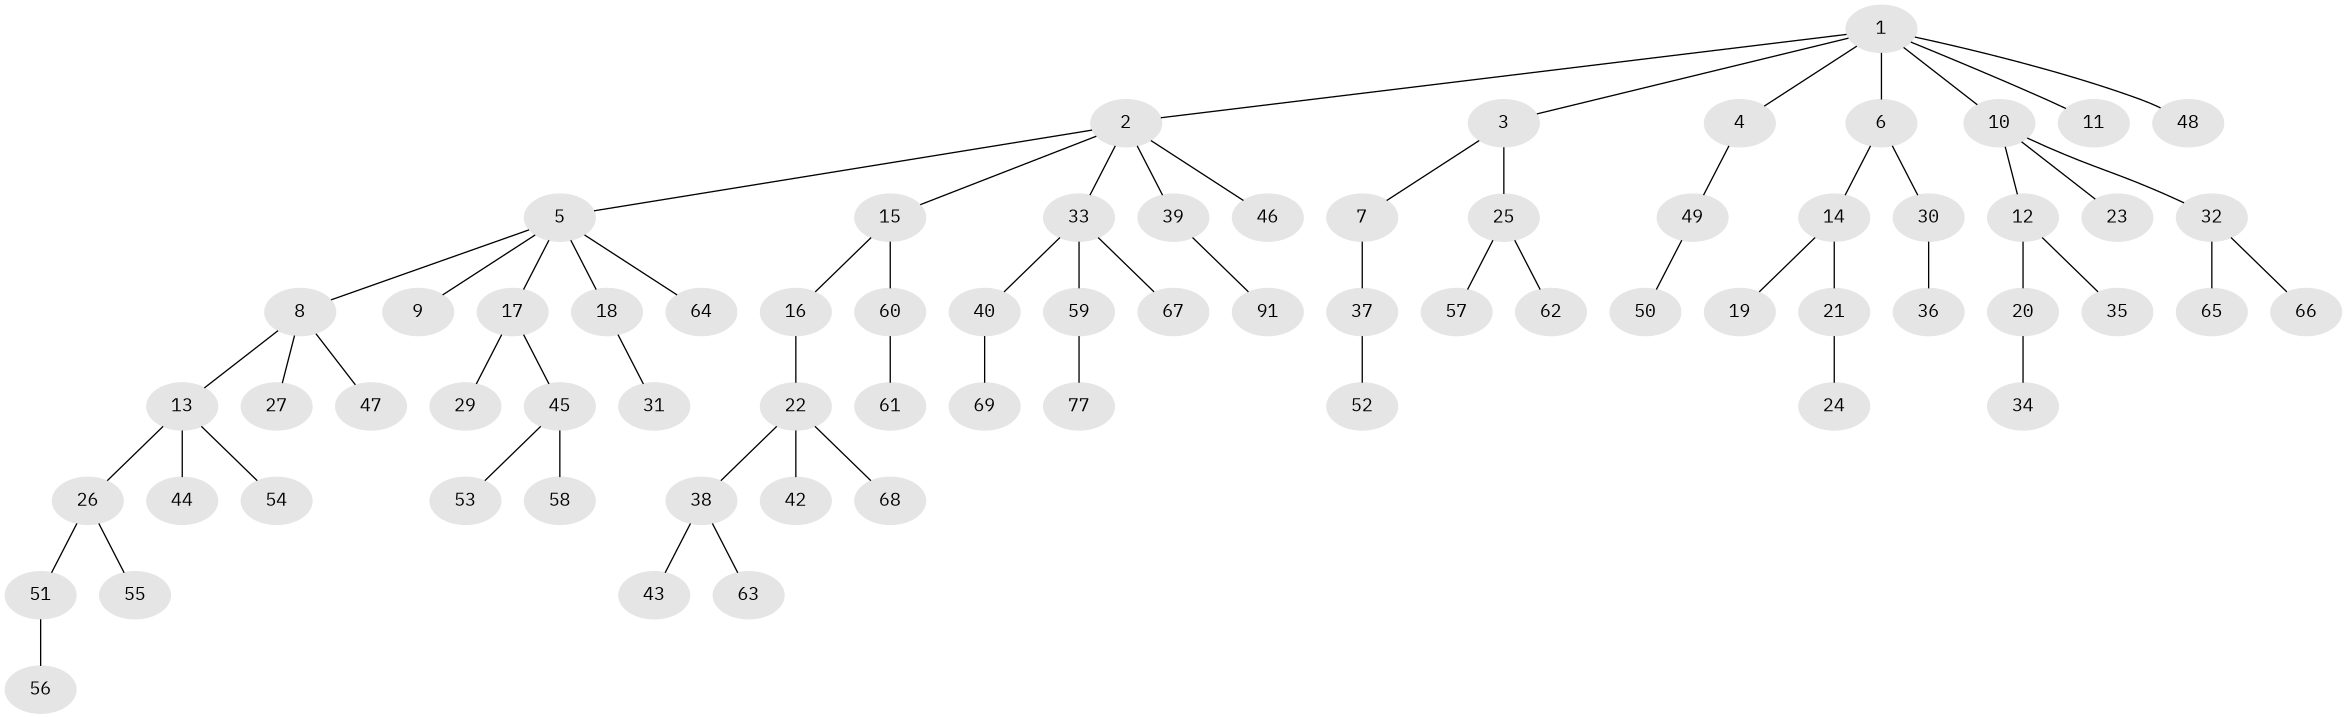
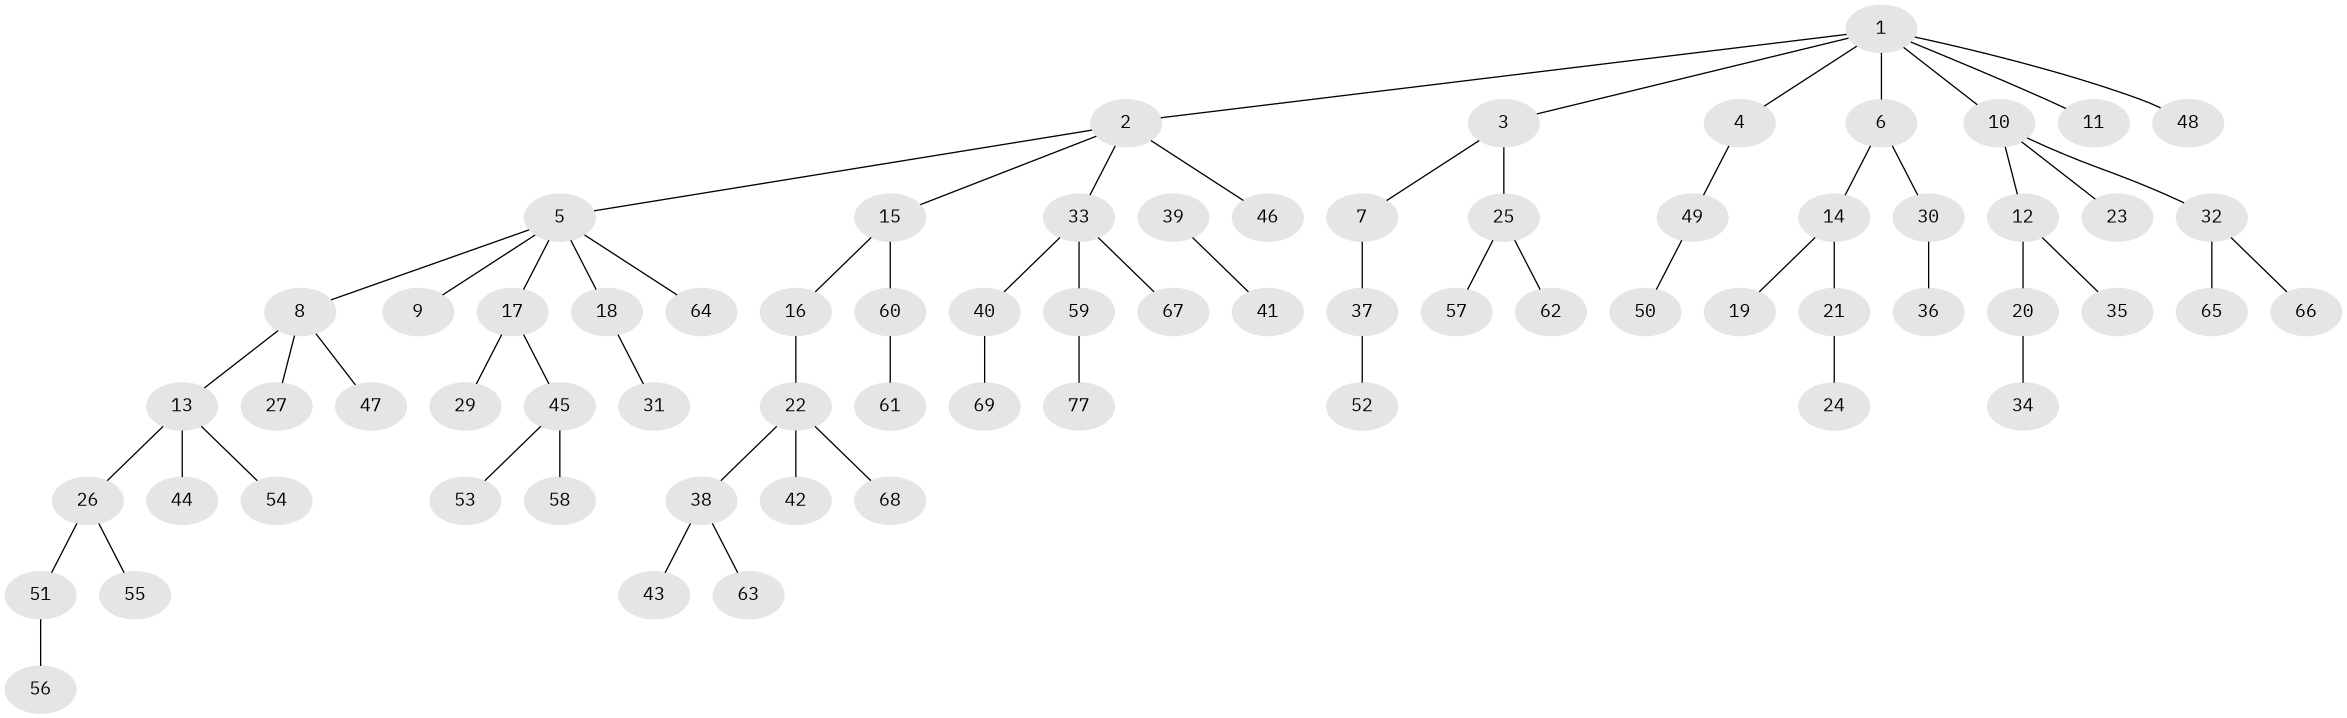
  graph {
    fontname="IBM Plex Mono"
    node [color=gray90 fontname="IBM Plex Mono" style=filled]
    edge [fontname="IBM Plex Mono"]
    1
    2
    3
    4
    6
    10
    11
    48
    5
    15
    33
    39
    46
    7
    25
    49
    14
    30
    12
    23
    32
    8
    9
    17
    18
    64
    16
    60
    40
    59
    67
-   41 [label=91]
+   41
    37
    57
    62
    50
    13
    27
    47
    29
    45
    31
    19
    21
    36
    52
    26
    44
    54
    20
    35
    65
    66
    34
    51
    55
    24
    22
    61
    38
    42
    68
    53
    58
    43
    63
    56
    69
    n69 [label=77]
    1 -- 2
    1 -- 3
    1 -- 4
    1 -- 6
    1 -- 10
    1 -- 11
    1 -- 48
    2 -- 5
    2 -- 15
    2 -- 33
-   2 -- 39
    2 -- 46
    3 -- 7
    3 -- 25
    4 -- 49
    6 -- 14
    6 -- 30
    10 -- 12
    10 -- 23
    10 -- 32
    5 -- 8
    5 -- 9
    5 -- 17
    5 -- 18
    5 -- 64
    15 -- 16
    15 -- 60
    33 -- 40
    33 -- 59
    33 -- 67
    39 -- 41
    7 -- 37
    25 -- 57
    25 -- 62
    49 -- 50
    14 -- 19
    14 -- 21
    30 -- 36
    12 -- 20
    12 -- 35
    32 -- 65
    32 -- 66
    8 -- 13
    8 -- 27
    8 -- 47
    17 -- 29
    17 -- 45
    18 -- 31
    16 -- 22
    60 -- 61
    40 -- 69
    59 -- n69
    37 -- 52
    13 -- 26
    13 -- 44
    13 -- 54
    45 -- 53
    45 -- 58
    21 -- 24
    26 -- 51
    26 -- 55
    20 -- 34
    51 -- 56
    22 -- 38
    22 -- 42
    22 -- 68
    38 -- 43
    38 -- 63
  }
